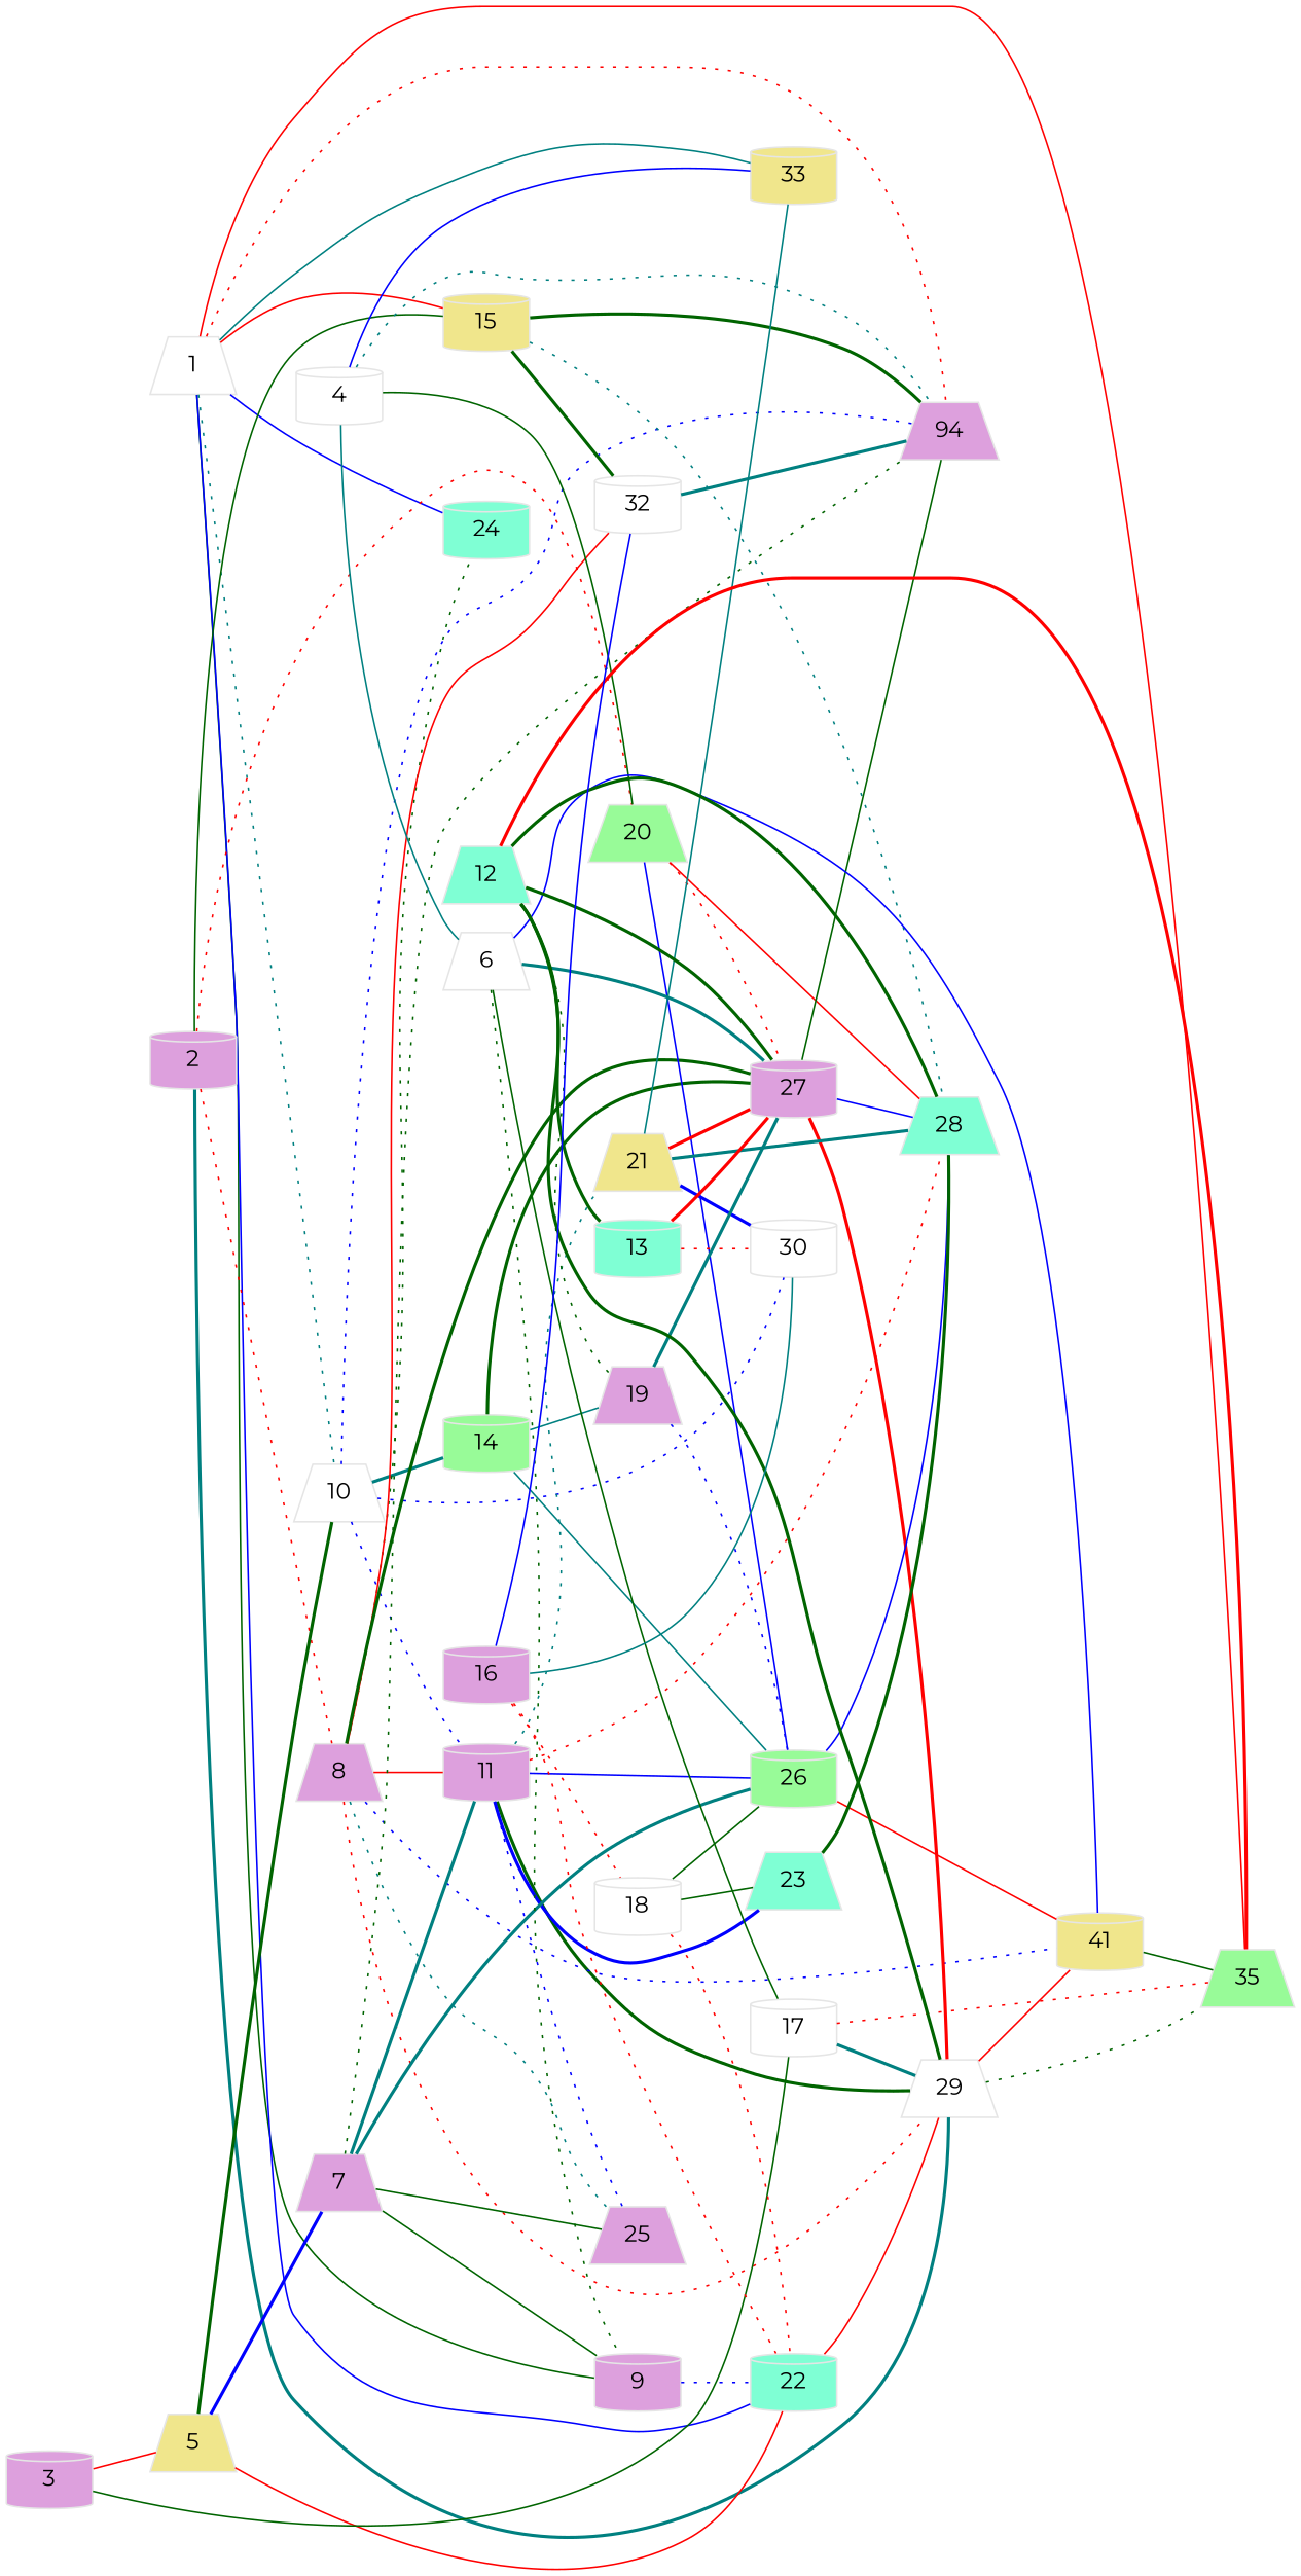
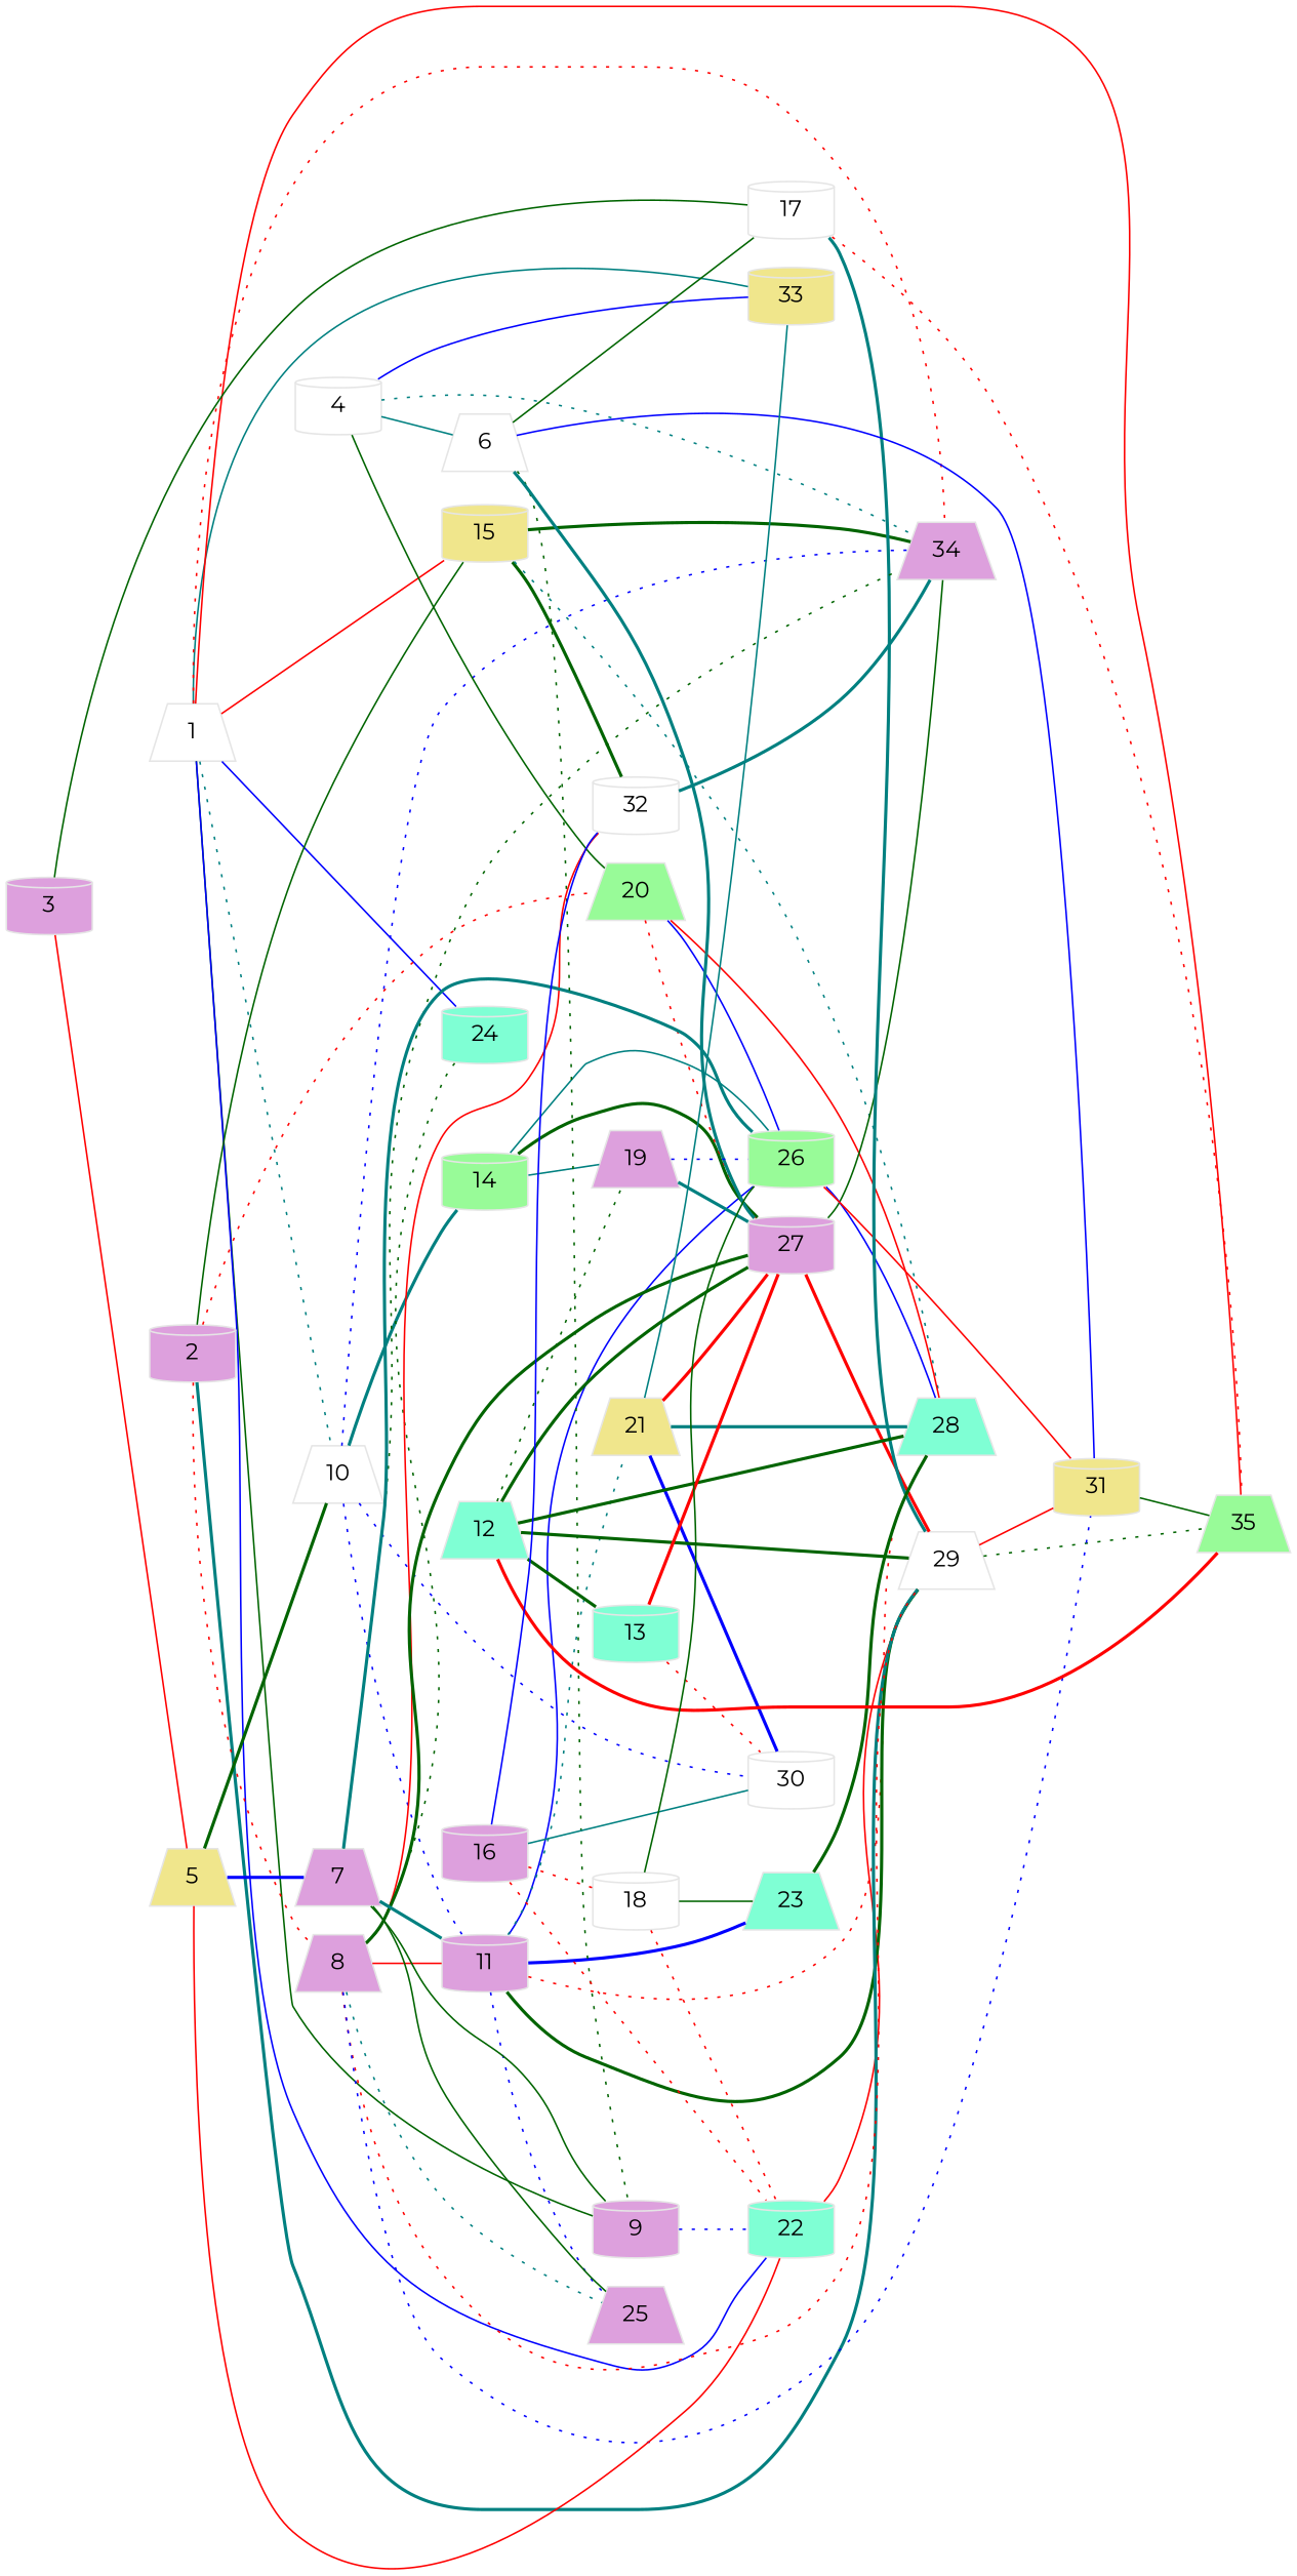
  graph {
    fontname=Montserrat
    rankdir=LR
    node [color=gray90 fillcolor=plum fontname=Montserrat shape=cylinder style=filled]
    edge [color=darkgreen fontname=Montserrat style=solid weight=1.0]
    1 [fillcolor=white shape=trapezium]
    9
    10 [fillcolor=white shape=trapezium]
    15 [fillcolor=khaki]
    22 [fillcolor=aquamarine]
    24 [fillcolor=aquamarine]
    33 [fillcolor=khaki]
-   34 [shape=trapezium label=94]
+   34 [shape=trapezium]
    35 [fillcolor=palegreen shape=trapezium]
    11
    14 [fillcolor=palegreen]
    30 [fillcolor=white]
    32 [fillcolor=white]
    28 [fillcolor=aquamarine shape=trapezium]
    29 [fillcolor=white shape=trapezium]
    2
    8 [shape=trapezium]
    20 [fillcolor=palegreen shape=trapezium]
    27
-   31 [fillcolor=khaki label=41]
+   31 [fillcolor=khaki]
    25 [shape=trapezium]
    26 [fillcolor=palegreen]
    5 [fillcolor=khaki shape=trapezium]
    3
    17 [fillcolor=white]
    7 [shape=trapezium]
    4 [fillcolor=white]
    6 [fillcolor=white shape=trapezium]
    21 [fillcolor=khaki shape=trapezium]
    23 [fillcolor=aquamarine shape=trapezium]
    19 [shape=trapezium]
    12 [fillcolor=aquamarine shape=trapezium]
    13 [fillcolor=aquamarine]
    16
    18 [fillcolor=white]
    1 -- 9
    1 -- 10 [color=teal style=dotted]
    1 -- 15 [color=red]
    1 -- 22 [color=blue]
    1 -- 24 [color=blue]
    1 -- 33 [color=teal]
    1 -- 34 [color=red style=dotted]
    1 -- 35 [color=red]
    9 -- 22 [color=blue style=dotted]
    10 -- 34 [color=blue style=dotted]
    10 -- 11 [color=blue style=dotted]
    10 -- 14 [color=teal style=bold]
    10 -- 30 [color=blue style=dotted]
    15 -- 34 [style=bold]
    15 -- 32 [style=bold]
    15 -- 28 [color=teal style=dotted]
    22 -- 29 [color=red]
    11 -- 28 [color=red style=dotted]
    11 -- 29 [style=bold]
    11 -- 25 [color=blue style=dotted]
    11 -- 26 [color=blue]
    11 -- 21 [color=teal style=dotted]
    11 -- 23 [color=blue style=bold]
    14 -- 27 [style=bold]
    14 -- 26 [color=teal]
    14 -- 19 [color=teal]
    32 -- 34 [color=teal style=bold]
    29 -- 35 [style=dotted weight=2.0]
    29 -- 31 [color=red]
    2 -- 15
    2 -- 29 [color=teal style=bold]
    2 -- 8 [color=red style=dotted]
    2 -- 20 [color=red style=dotted]
    8 -- 24 [style=dotted]
    8 -- 11 [color=red weight=2.0]
    8 -- 32 [color=red]
    8 -- 29 [color=red style=dotted]
    8 -- 27 [style=bold]
    8 -- 31 [color=blue style=dotted]
    8 -- 25 [color=teal style=dotted]
    20 -- 28 [color=red]
    20 -- 27 [color=red style=dotted]
    20 -- 26 [color=blue]
    27 -- 34
-   27 -- 28 [color=blue]
    27 -- 29 [color=red style=bold]
    31 -- 35
    26 -- 28 [color=blue]
    26 -- 31 [color=red]
    5 -- 10 [style=bold]
    5 -- 22 [color=red weight=2.0]
    5 -- 7 [color=blue style=bold]
    3 -- 5 [color=red]
    3 -- 17
    17 -- 35 [color=red style=dotted]
    17 -- 29 [color=teal style=bold]
    7 -- 9
    7 -- 34 [style=dotted]
    7 -- 11 [color=teal style=bold]
    7 -- 25
    7 -- 26 [color=teal style=bold]
    4 -- 33 [color=blue]
    4 -- 34 [color=teal style=dotted]
    4 -- 20
    4 -- 6 [color=teal]
    6 -- 9 [style=dotted]
    6 -- 27 [color=teal style=bold]
    6 -- 31 [color=blue]
    6 -- 17
    21 -- 33 [color=teal weight=3.0]
    21 -- 30 [color=blue style=bold]
    21 -- 28 [color=teal style=bold]
    21 -- 27 [color=red style=bold]
    23 -- 28 [style=bold]
    19 -- 27 [color=teal style=bold]
    19 -- 26 [color=blue style=dotted weight=2.0]
    12 -- 35 [color=red style=bold]
    12 -- 28 [style=bold]
    12 -- 29 [style=bold]
    12 -- 27 [style=bold]
    12 -- 19 [style=dotted]
    12 -- 13 [style=bold]
    13 -- 30 [color=red style=dotted]
    13 -- 27 [color=red style=bold]
    16 -- 22 [color=red style=dotted]
    16 -- 30 [color=teal weight=2.0]
    16 -- 32 [color=blue]
    16 -- 18 [color=red style=dotted weight=2.0]
    18 -- 22 [color=red style=dotted]
    18 -- 26
    18 -- 23
  }
